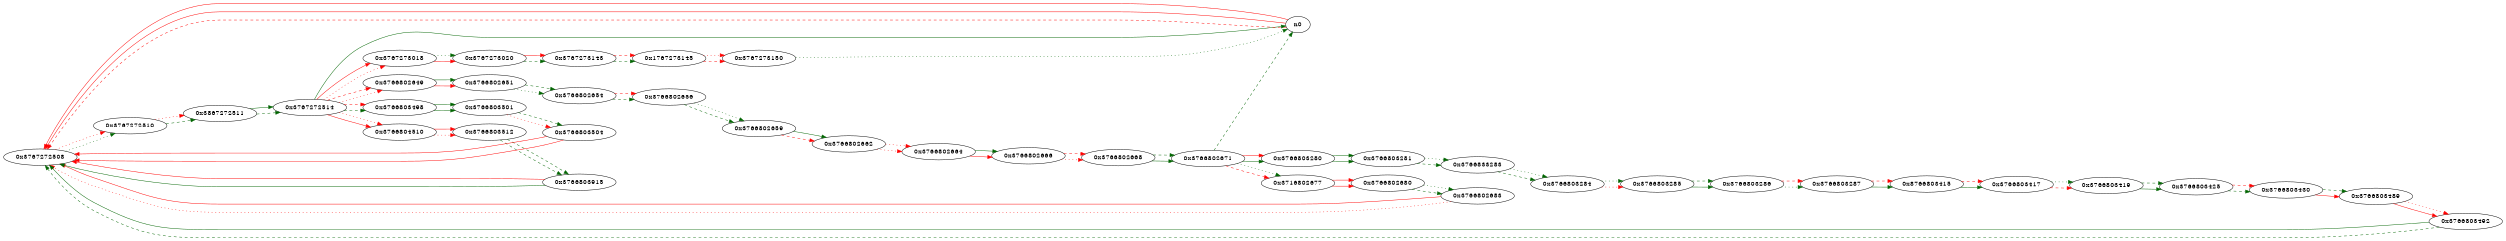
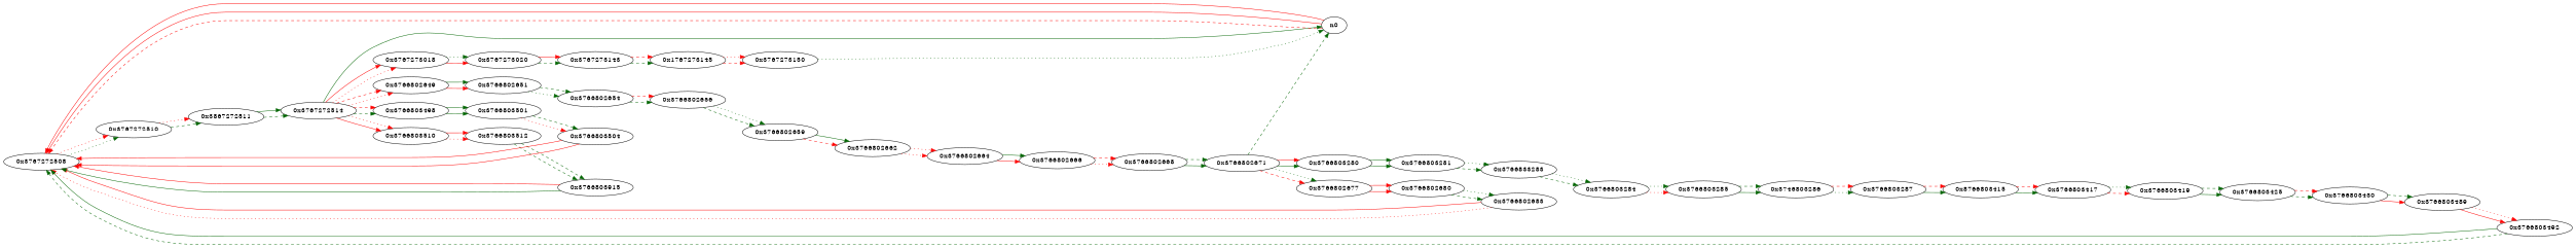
  digraph {
    rankdir=LR
    edge [color=darkgreen style=dashed]
    n1 [label="0x3767272508"]
    n2 [label="0x3767272510"]
    n3 [label="0x3867272511"]
    n4 [label="0x3767272514"]
    n5 [label="0x3767273018"]
    n10 [label="0x3766802649"]
    n37 [label="0x3766803498"]
-   n40 [label="0x3766804510"]
+   n40 [label="0x3766803510"]
    n0
    n6 [label="0x3767273020"]
    n11 [label="0x3766802651"]
    n38 [label="0x3766803501"]
    n41 [label="0x3766803512"]
    n7 [label="0x3767273143"]
    n8 [label="0x1767273145"]
    n9 [label="0x3767273150"]
    n12 [label="0x3766802654"]
    n13 [label="0x3766802656"]
    n14 [label="0x3766802659"]
    n15 [label="0x3766802662"]
    n16 [label="0x3766802664"]
    n17 [label="0x3766802666"]
    n18 [label="0x3766802668"]
    n19 [label="0x3766802671"]
-   n20 [label="0x3716802677"]
+   n20 [label="0x3766802677"]
    n23 [label="0x3766803280"]
    n21 [label="0x3766802680"]
    n24 [label="0x3766803281"]
    n22 [label="0x3766802683"]
    n25 [label="0x3766833283"]
    n26 [label="0x3766803284"]
    n27 [label="0x3766803285"]
-   n28 [label="0x3766803286"]
+   n28 [label="0x3746803286"]
    n29 [label="0x3766803287"]
    n30 [label="0x8766803415"]
    n31 [label="0x3766803417"]
    n32 [label="0x3766803419"]
    n33 [label="0x3766803425"]
    n34 [label="0x3766803430"]
    n35 [label="0x3766803489"]
    n36 [label="0x3766803492"]
    n39 [label="0x3766803504"]
    n42 [label="0x3766803915"]
    n1 -> n2 [style=dotted]
    n1 -> n2 [color=red style=dotted]
    n2 -> n3
    n2 -> n3 [color=red style=dotted]
    n3 -> n4
    n3 -> n4 [style=solid]
    n4 -> n5 [color=red style=dotted]
    n4 -> n5 [color=red style=solid]
    n4 -> n10 [color=red style=dotted]
    n4 -> n10 [color=red]
    n4 -> n37
    n4 -> n37 [color=red]
    n4 -> n40 [color=red style=solid]
    n4 -> n40 [color=red style=dotted]
    n4 -> n0 [style=solid]
    n5 -> n6 [color=red style=solid]
    n5 -> n6 [style=dotted]
    n10 -> n11 [color=red style=solid]
    n10 -> n11 [style=solid]
    n37 -> n38 [style=solid]
    n37 -> n38 [style=solid]
    n40 -> n41 [color=red style=dotted]
    n40 -> n41 [color=red style=solid]
    n0 -> n1 [color=red]
    n0 -> n1 [color=red style=solid]
    n0 -> n1 [color=red style=solid]
    n6 -> n7
    n6 -> n7 [color=red style=solid]
    n11 -> n12 [style=dotted]
    n11 -> n12
    n38 -> n39 [color=red style=dotted]
    n38 -> n39
    n41 -> n42
    n41 -> n42
    n7 -> n8
    n7 -> n8 [color=red]
    n8 -> n9 [color=red]
    n8 -> n9 [color=red style=dotted]
    n9 -> n0 [style=dotted]
    n12 -> n13
    n12 -> n13 [color=red]
    n13 -> n14
    n13 -> n14 [style=dotted]
    n14 -> n15 [color=red]
    n14 -> n15 [style=solid]
    n15 -> n16 [color=red style=dotted]
    n15 -> n16 [color=red style=dotted]
    n16 -> n17 [color=red style=solid]
    n16 -> n17 [style=solid]
    n17 -> n18 [color=red style=dotted]
    n17 -> n18 [color=red]
    n18 -> n19 [style=solid]
    n18 -> n19
    n19 -> n0
    n19 -> n20 [color=red]
    n19 -> n20 [style=dotted]
    n19 -> n23 [style=solid]
    n19 -> n23 [color=red style=solid]
    n20 -> n21 [color=red style=solid]
    n20 -> n21 [color=red style=solid]
    n23 -> n24 [style=solid]
    n23 -> n24 [style=solid]
    n21 -> n22
    n21 -> n22 [style=dotted]
    n24 -> n25
    n24 -> n25 [style=dotted]
    n22 -> n1 [color=red style=dotted]
    n22 -> n1 [color=red style=solid]
    n25 -> n26
    n25 -> n26 [style=dotted]
    n26 -> n27 [color=red style=dotted]
    n26 -> n27 [style=dotted]
    n27 -> n28 [style=solid]
    n27 -> n28
    n28 -> n29 [style=dotted]
    n28 -> n29 [color=red]
    n29 -> n30 [style=solid]
    n29 -> n30 [color=red]
    n30 -> n31 [style=solid]
    n30 -> n31 [color=red]
    n31 -> n32 [color=red]
    n31 -> n32 [style=dotted]
    n32 -> n33 [style=solid]
    n32 -> n33
    n33 -> n34
    n33 -> n34 [color=red]
    n34 -> n35 [color=red style=solid]
    n34 -> n35
    n35 -> n36 [color=red style=solid]
    n35 -> n36 [color=red style=dotted]
    n36 -> n1
    n36 -> n1 [style=solid]
    n39 -> n1 [color=red style=solid]
    n39 -> n1 [color=red style=solid]
    n42 -> n1 [style=solid]
    n42 -> n1 [color=red style=solid]
  }
